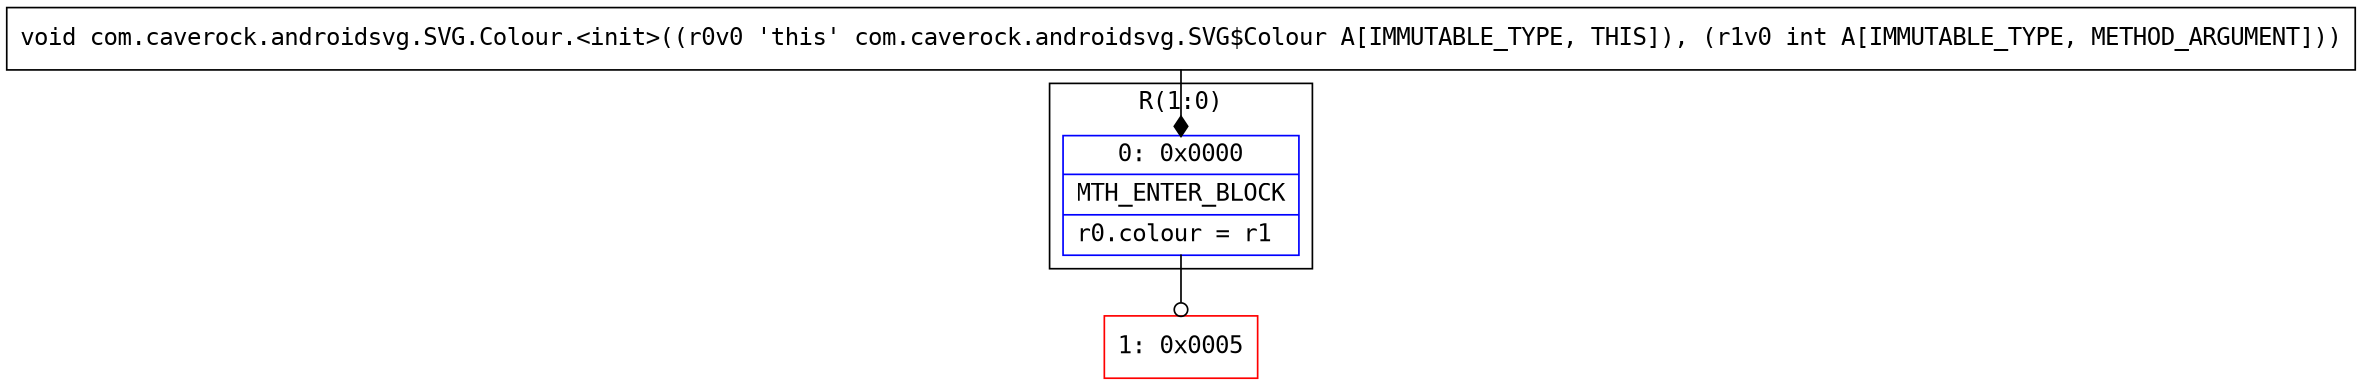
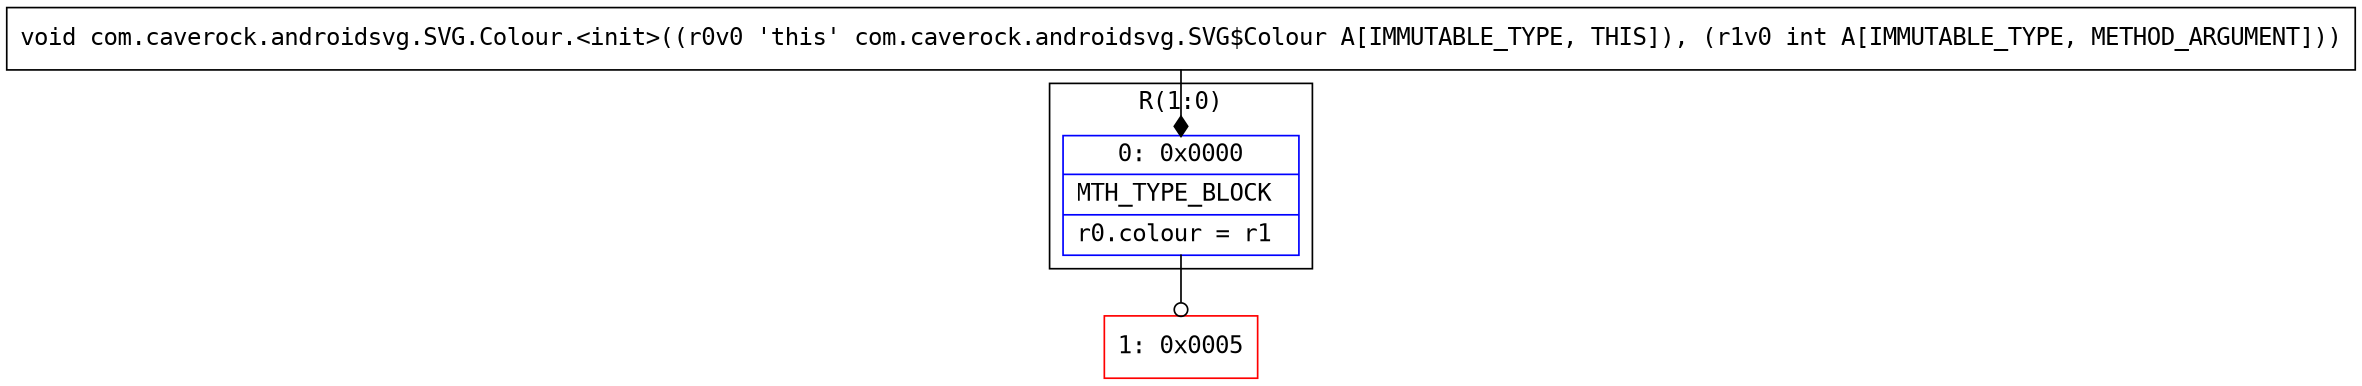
  digraph {
    fontname="DejaVu Sans Mono"
    node [shape=record fontname="DejaVu Sans Mono"]
    edge [fontname="DejaVu Sans Mono"]
-   n1 [color=blue label="{0\:\ 0x0000|MTH_ENTER_BLOCK\l|r0.colour = r1\l}"]
+   n1 [color=blue label="{0\:\ 0x0000|MTH_TYPE_BLOCK\l|r0.colour = r1\l}"]
    n2 [color=red label="{1\:\ 0x0005}"]
    n3 [label="{void com.caverock.androidsvg.SVG.Colour.\<init\>((r0v0 'this' com.caverock.androidsvg.SVG$Colour A[IMMUTABLE_TYPE, THIS]), (r1v0 int A[IMMUTABLE_TYPE, METHOD_ARGUMENT])) }"]
    subgraph cluster_1 {
      label="R(1:0)"
      n1
    }
    n1 -> n2 [arrowhead=odot]
    n3 -> n1 [arrowhead=diamond]
  }
